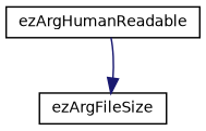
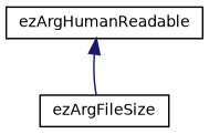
  digraph {
    rankdir=TB
    node [color=black fillcolor=white fontname=Helvetica fontsize=10 shape=record style=filled]
    n1 [height=0.2 label=ezArgHumanReadable width=0.4]
    n2 [height=0.2 label=ezArgFileSize width=0.4]
-   n2 -> n1 [color=midnightblue dir=back fontname=Helvetica fontsize=10 labelfontname=Helvetica labelfontsize=10 style=solid]
+   n1 -> n2 [color=midnightblue dir=back fontname=Helvetica fontsize=10 labelfontname=Helvetica labelfontsize=10 style=solid]
  }
